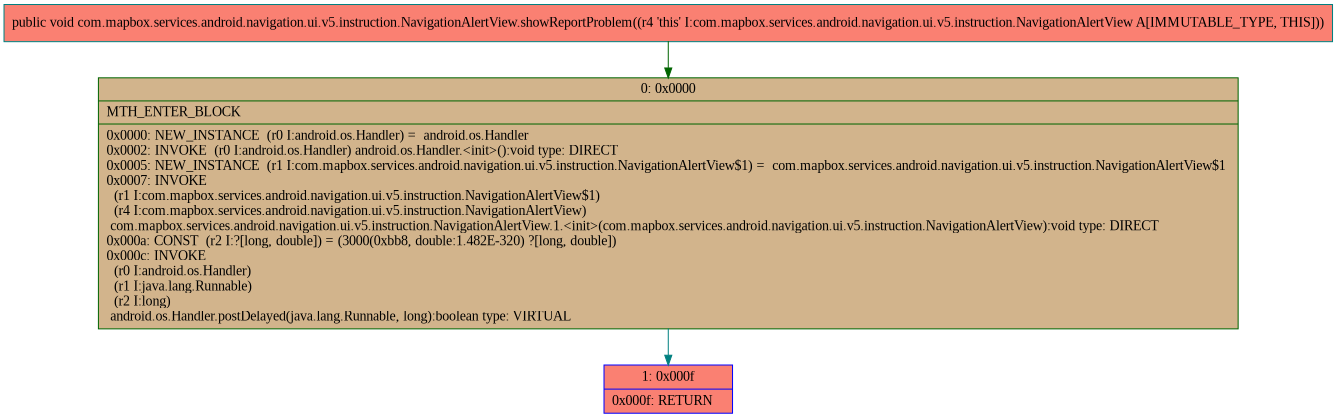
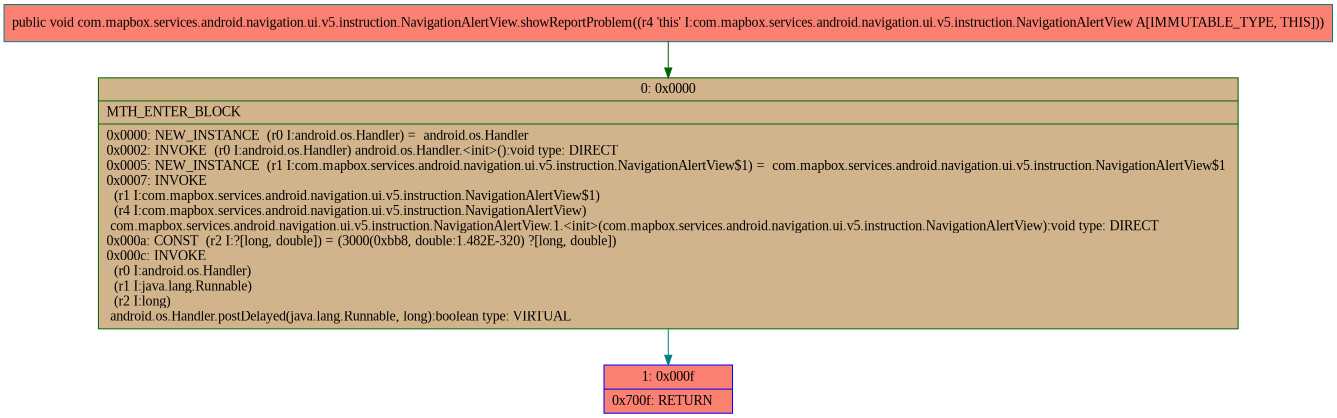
  digraph {
    fontname="Liberation Serif"
    node [shape=record style=filled fillcolor=salmon fontname="Liberation Serif"]
    edge [fontname="Liberation Serif"]
    n1 [label="{0\:\ 0x0000|MTH_ENTER_BLOCK\l|0x0000: NEW_INSTANCE  (r0 I:android.os.Handler) =  android.os.Handler \l0x0002: INVOKE  (r0 I:android.os.Handler) android.os.Handler.\<init\>():void type: DIRECT \l0x0005: NEW_INSTANCE  (r1 I:com.mapbox.services.android.navigation.ui.v5.instruction.NavigationAlertView$1) =  com.mapbox.services.android.navigation.ui.v5.instruction.NavigationAlertView$1 \l0x0007: INVOKE  \l  (r1 I:com.mapbox.services.android.navigation.ui.v5.instruction.NavigationAlertView$1)\l  (r4 I:com.mapbox.services.android.navigation.ui.v5.instruction.NavigationAlertView)\l com.mapbox.services.android.navigation.ui.v5.instruction.NavigationAlertView.1.\<init\>(com.mapbox.services.android.navigation.ui.v5.instruction.NavigationAlertView):void type: DIRECT \l0x000a: CONST  (r2 I:?[long, double]) = (3000(0xbb8, double:1.482E\-320) ?[long, double]) \l0x000c: INVOKE  \l  (r0 I:android.os.Handler)\l  (r1 I:java.lang.Runnable)\l  (r2 I:long)\l android.os.Handler.postDelayed(java.lang.Runnable, long):boolean type: VIRTUAL \l}" fillcolor=tan color=darkgreen]
-   n2 [label="{1\:\ 0x000f|0x000f: RETURN   \l}" color=blue]
+   n2 [label="{1\:\ 0x000f|0x700f: RETURN   \l}" color=blue]
    n3 [label="{public void com.mapbox.services.android.navigation.ui.v5.instruction.NavigationAlertView.showReportProblem((r4 'this' I:com.mapbox.services.android.navigation.ui.v5.instruction.NavigationAlertView A[IMMUTABLE_TYPE, THIS])) }" color=teal]
    n1 -> n2 [color=teal]
    n3 -> n1 [color=darkgreen]
  }
